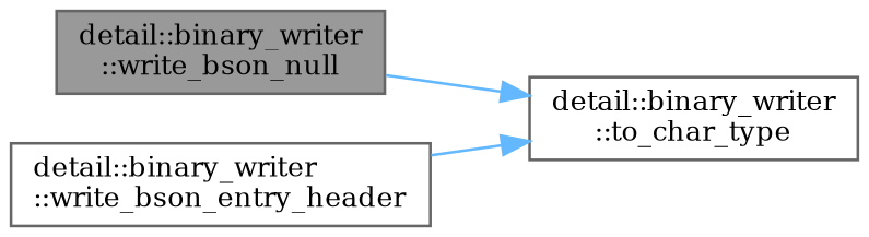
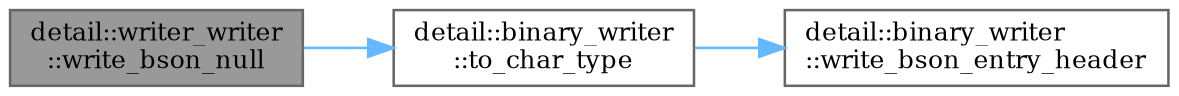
  digraph {
    fontname="DejaVu Serif"
    rankdir=LR
    node [color=grey40 fillcolor=white fontname="DejaVu Serif" fontsize=10 shape=box style=filled]
    edge [color=steelblue1 fontname="DejaVu Serif" fontsize=10 labelfontname=Helvetica labelfontsize=10 style=solid]
-   n1 [color=gray40 fillcolor=grey60 fontcolor=black height=0.2 label="detail::binary_writer\l::write_bson_null" width=0.4]
+   n1 [color=gray40 fillcolor=grey60 fontcolor=black height=0.2 label="detail::writer_writer\l::write_bson_null" width=0.4]
    n2 [height=0.2 label="detail::binary_writer\l::to_char_type" width=0.4]
    n3 [height=0.2 label="detail::binary_writer\l::write_bson_entry_header" width=0.4]
    n1 -> n2
-   n3 -> n2
+   n2 -> n3
  }
